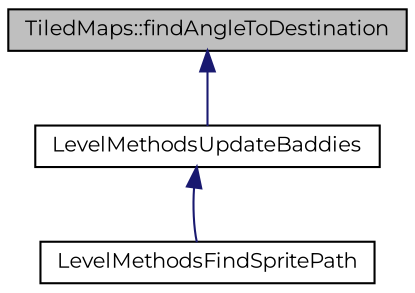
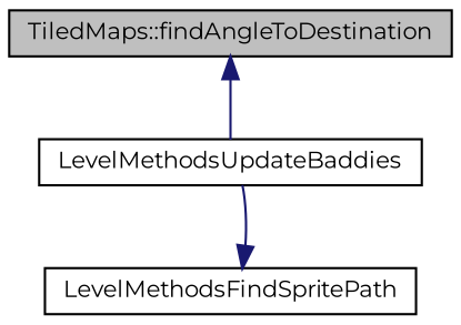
  digraph {
    fontname=Montserrat
    rankdir=TB
    node [color=black fillcolor=white fontname=Montserrat fontsize=10 shape=record style=filled]
    edge [color=midnightblue dir=back fontname=Montserrat fontsize=10 labelfontname=Helvetica labelfontsize=10 style=solid]
    n1 [fillcolor=grey75 fontcolor=black height=0.2 label="TiledMaps::findAngleToDestination" width=0.4]
    n2 [height=0.2 label=LevelMethodsUpdateBaddies width=0.4]
    n3 [height=0.2 label=LevelMethodsFindSpritePath width=0.4]
    n1 -> n2
-   n2 -> n3
+   n3 -> n2
  }
